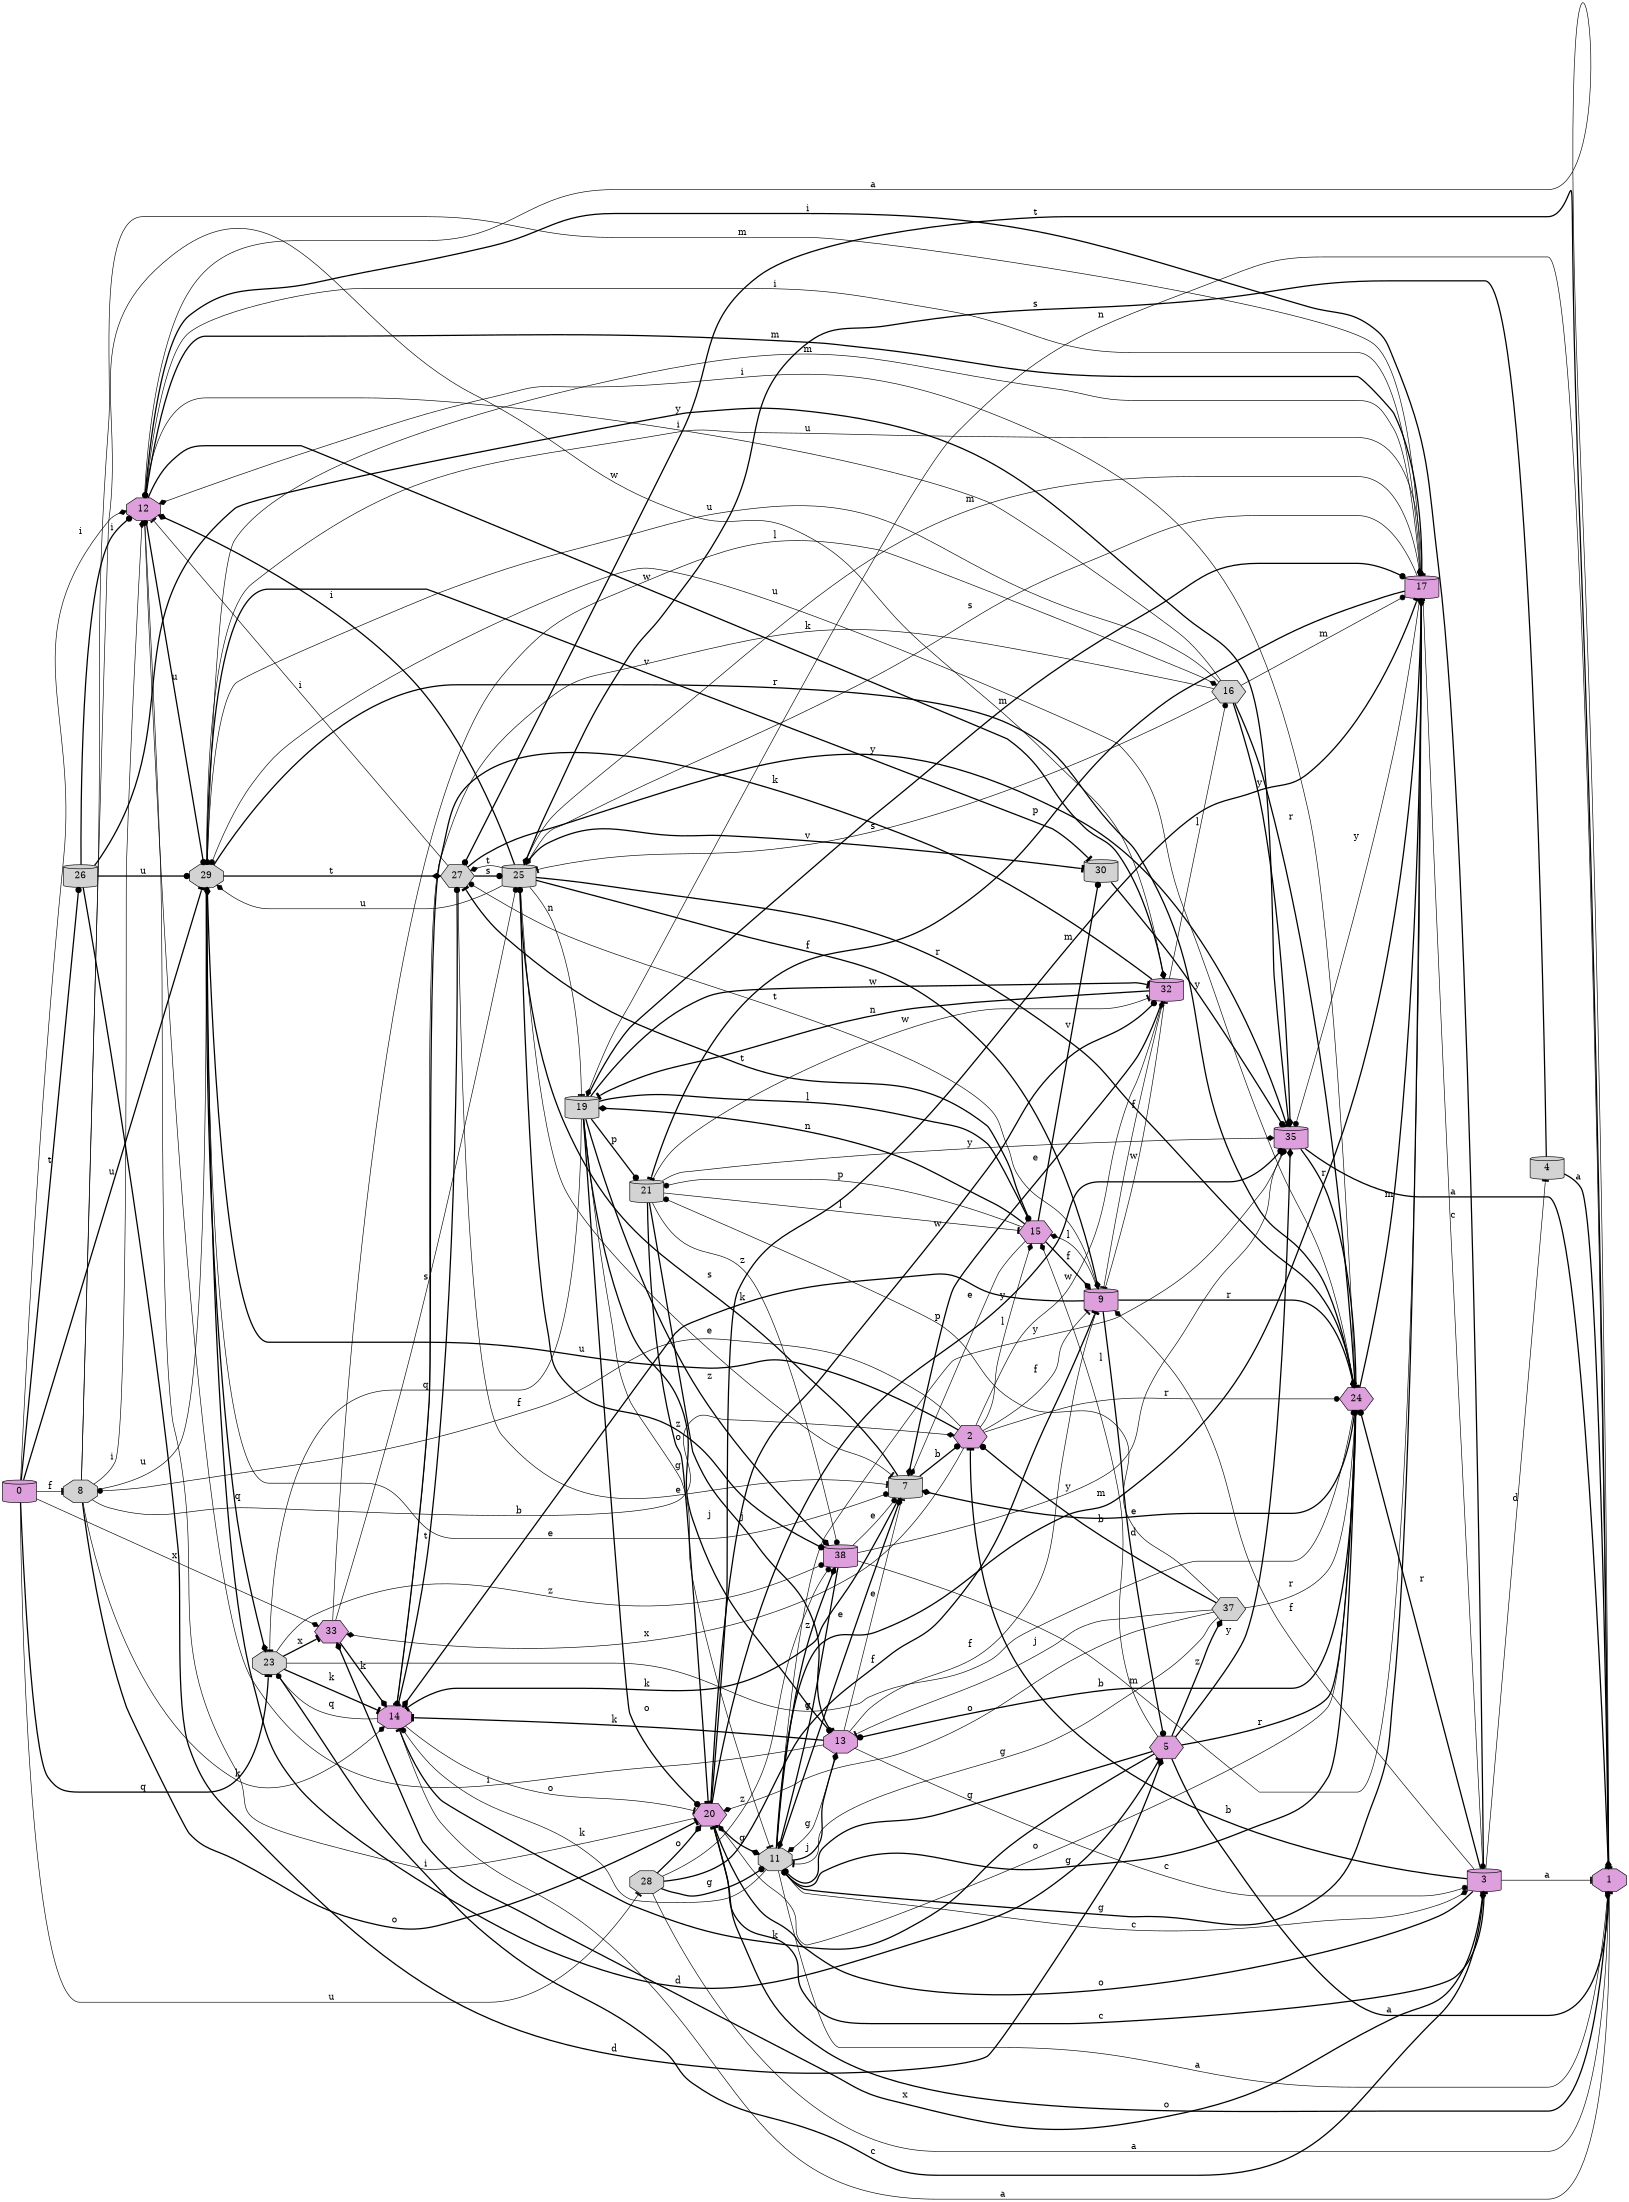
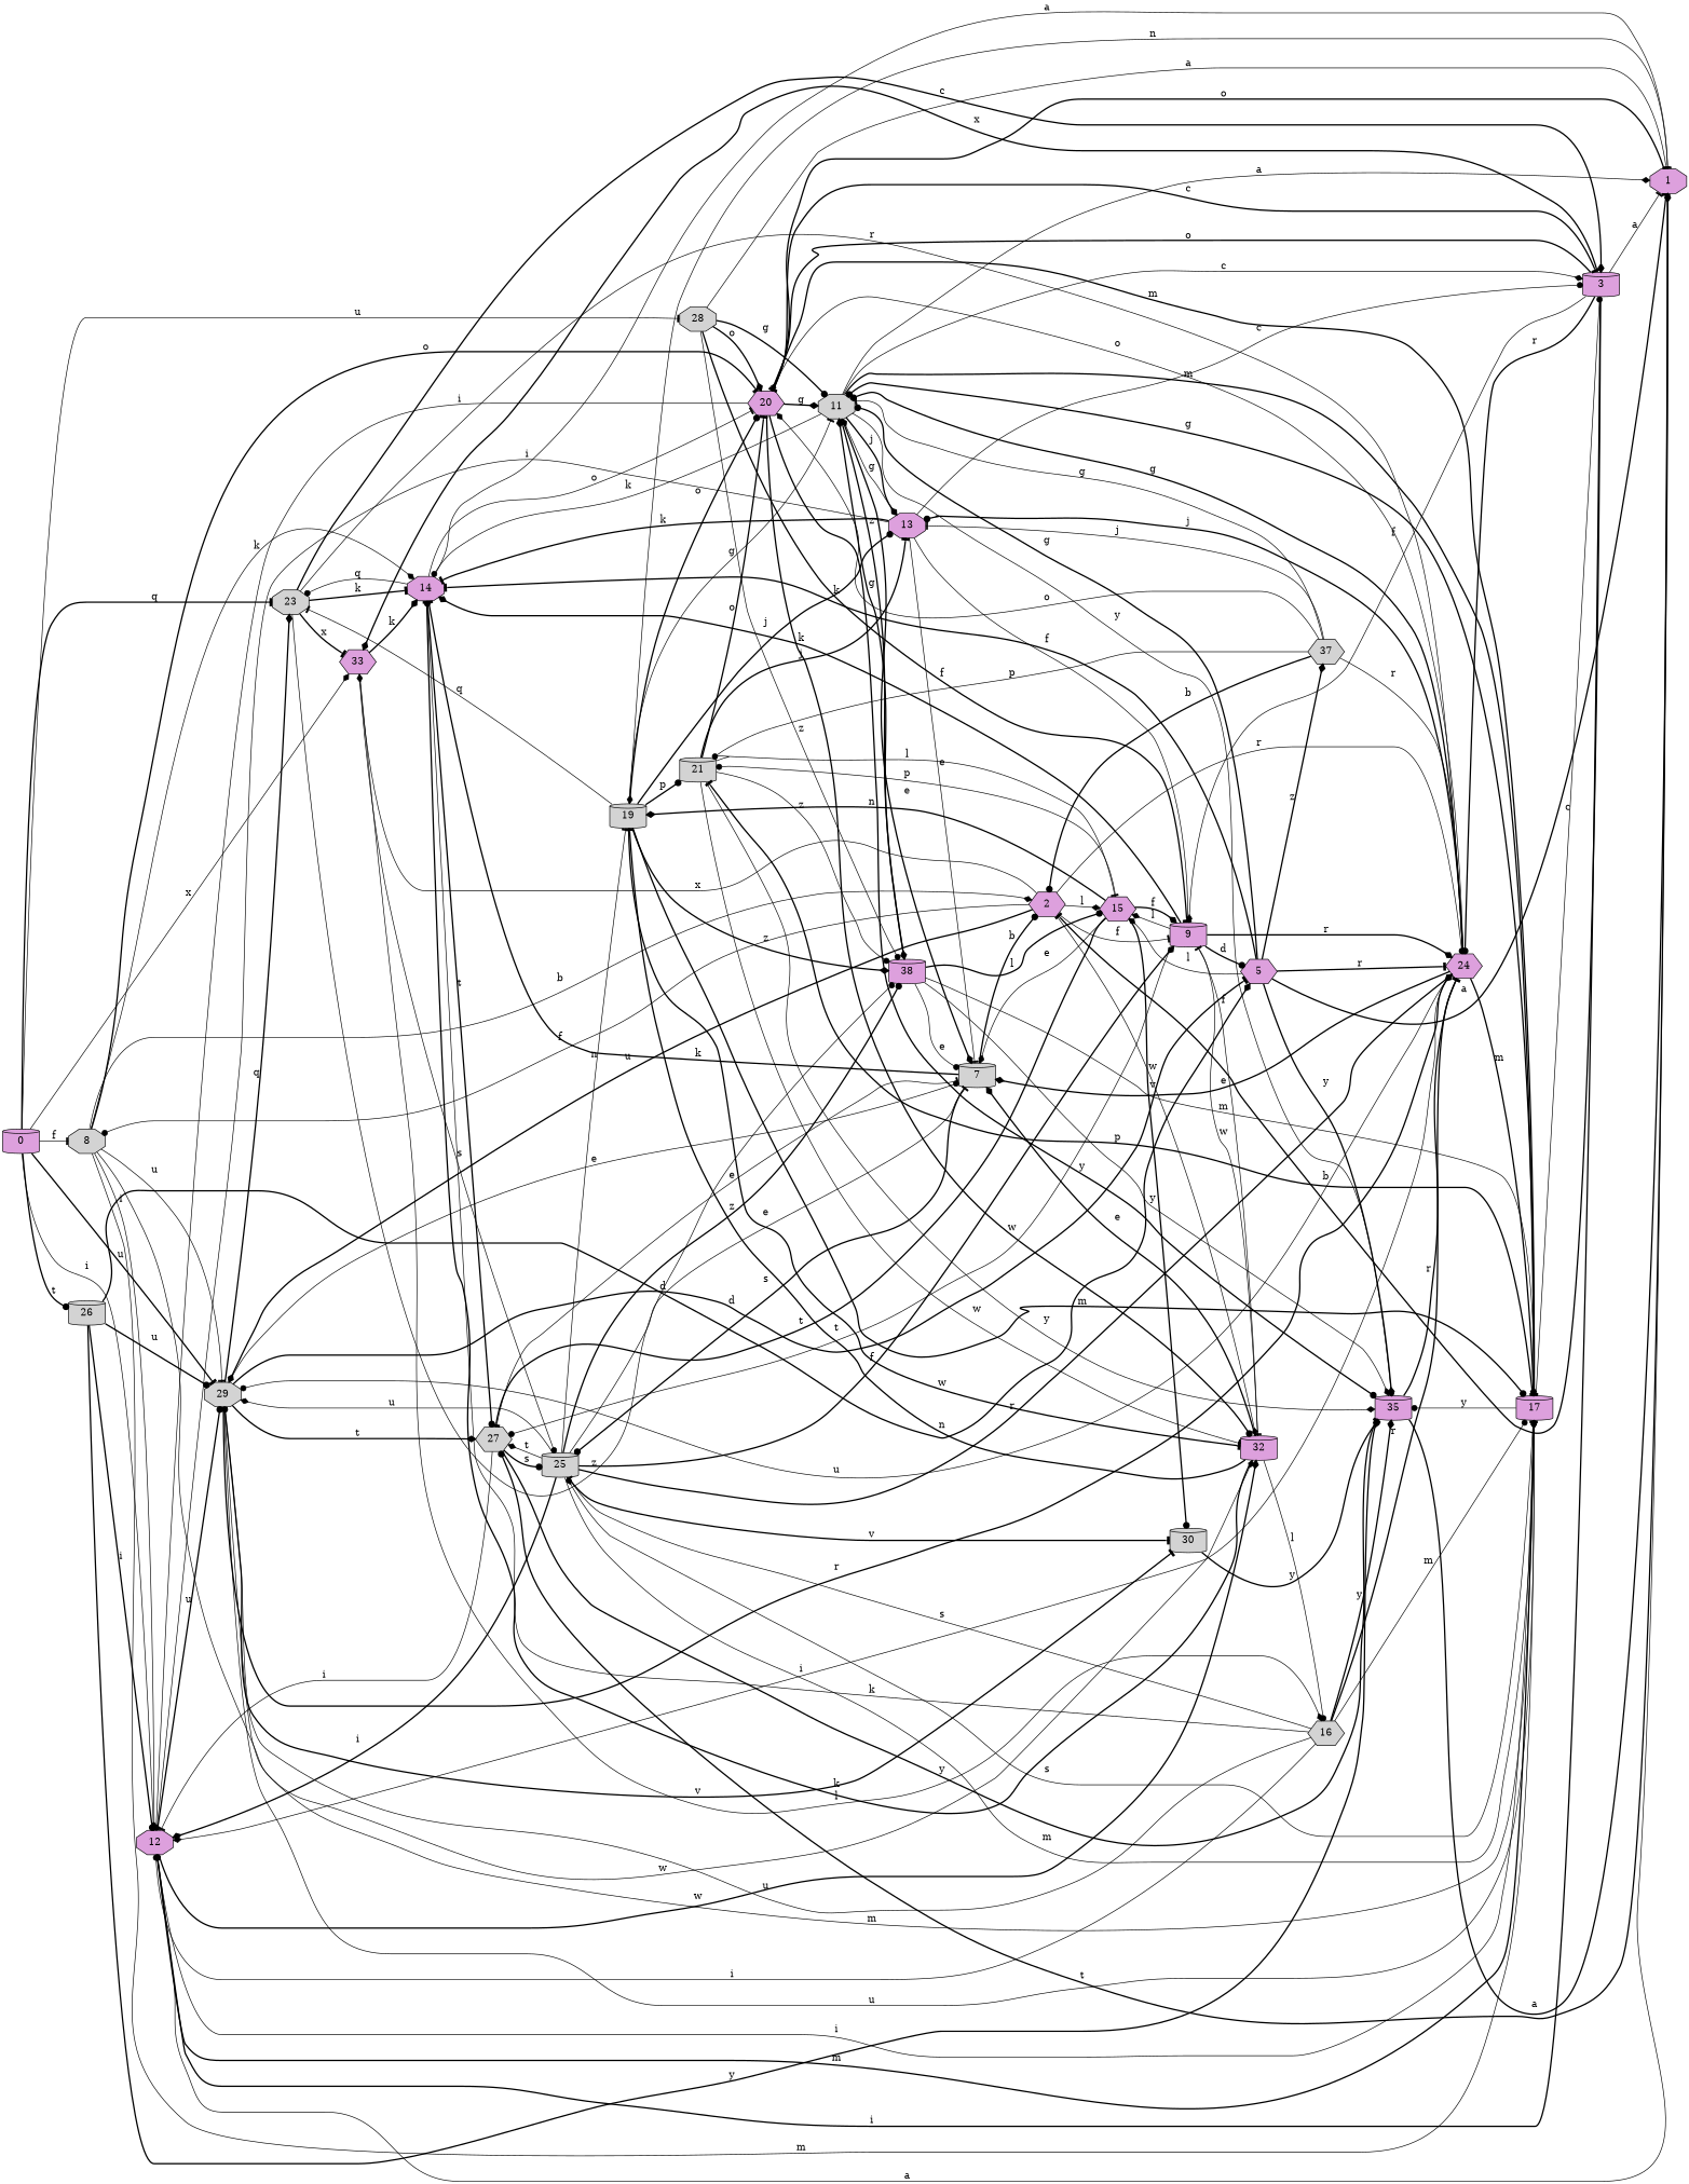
  strict digraph {
    rankdir=LR
    node [fillcolor=plum shape=cylinder style=filled]
    edge [arrowhead=diamond style=bold]
    8 [fillcolor=lightgrey shape=octagon]
    0
    12 [shape=octagon]
    23 [fillcolor=lightgrey shape=octagon]
    26 [fillcolor=lightgrey]
    28 [fillcolor=lightgrey shape=octagon]
    29 [fillcolor=lightgrey shape=octagon]
    33 [shape=hexagon]
    20 [shape=hexagon]
    2 [shape=hexagon]
    32
    14 [shape=octagon]
    17
    1 [shape=octagon]
    24 [shape=hexagon]
    3
    38
    35
    5 [shape=hexagon]
    9
    11 [fillcolor=lightgrey shape=octagon]
    27 [fillcolor=lightgrey shape=hexagon]
    7 [fillcolor=lightgrey]
    30 [fillcolor=lightgrey]
    25 [fillcolor=lightgrey]
    16 [fillcolor=lightgrey shape=hexagon]
    19 [fillcolor=lightgrey]
    15 [shape=hexagon]
    13 [shape=octagon]
    21 [fillcolor=lightgrey]
-   4 [fillcolor=lightgrey]
    37 [fillcolor=lightgrey shape=hexagon]
    8 -> 12 [label=i style=solid]
    8 -> 29 [arrowhead=tee label=u style=solid]
    8 -> 20 [arrowhead=tee label=o]
    8 -> 2 [label=b style=solid]
    8 -> 32 [label=w style=solid]
    8 -> 14 [label=k style=solid]
    8 -> 17 [arrowhead=dot label=m style=solid]
    0 -> 8 [arrowhead=tee label=f style=solid]
    0 -> 12 [label=i style=solid]
    0 -> 23 [arrowhead=tee label=q]
    0 -> 26 [arrowhead=dot label=t]
    0 -> 28 [arrowhead=tee label=u style=solid]
    0 -> 29 [arrowhead=tee label=u]
    0 -> 33 [label=x style=solid]
    12 -> 29 [arrowhead=dot label=u]
    12 -> 32 [label=w]
    12 -> 17 [arrowhead=tee label=m]
    12 -> 1 [label=a style=solid]
    23 -> 33 [arrowhead=tee label=x]
    23 -> 14 [arrowhead=tee label=k]
    23 -> 24 [arrowhead=dot label=r style=solid]
    23 -> 3 [label=c]
    23 -> 38 [arrowhead=dot label=z style=solid]
    26 -> 12 [arrowhead=dot label=i]
    26 -> 29 [arrowhead=dot label=u]
    26 -> 35 [label=y]
    26 -> 5 [label=d]
    28 -> 20 [label=o]
    28 -> 1 [arrowhead=tee label=a style=solid]
    28 -> 38 [arrowhead=dot label=z style=solid]
    28 -> 9 [arrowhead=tee label=f]
    28 -> 11 [arrowhead=dot label=g]
    29 -> 23 [label=q]
    29 -> 17 [label=m style=solid]
    29 -> 24 [label=r]
    29 -> 5 [arrowhead=tee label=d]
    29 -> 27 [label=t]
    29 -> 7 [arrowhead=dot label=e style=solid]
    29 -> 30 [arrowhead=tee label=v]
    33 -> 14 [label=k]
    33 -> 25 [arrowhead=dot label=s style=solid]
    33 -> 16 [label=l style=solid]
    20 -> 12 [arrowhead=dot label=i style=solid]
    20 -> 32 [arrowhead=dot label=w]
    20 -> 17 [arrowhead=tee label=m]
    20 -> 3 [arrowhead=tee label=c]
    20 -> 35 [arrowhead=dot label=y]
    20 -> 11 [label=g]
    2 -> 8 [arrowhead=dot label=f style=solid]
    2 -> 29 [label=u]
    2 -> 33 [label=x style=solid]
    2 -> 32 [label=w style=solid]
    2 -> 24 [arrowhead=dot label=r style=solid]
    2 -> 9 [arrowhead=tee label=f style=solid]
    2 -> 15 [label=l style=solid]
    32 -> 14 [arrowhead=tee label=k]
    32 -> 9 [arrowhead=tee label=f style=solid]
    32 -> 7 [label=e]
    32 -> 16 [arrowhead=dot label=l style=solid]
    32 -> 19 [arrowhead=tee label=n]
    14 -> 23 [arrowhead=dot label=q style=solid]
    14 -> 20 [arrowhead=tee label=o style=solid]
    14 -> 1 [arrowhead=tee label=a style=solid]
    14 -> 27 [arrowhead=dot label=t]
    17 -> 12 [arrowhead=dot label=i style=solid]
    17 -> 29 [arrowhead=tee label=u style=solid]
    17 -> 3 [arrowhead=dot label=c style=solid]
    17 -> 35 [arrowhead=dot label=y style=solid]
    17 -> 11 [arrowhead=dot label=g]
    17 -> 25 [label=s style=solid]
    17 -> 21 [arrowhead=tee label=p]
    1 -> 20 [arrowhead=tee label=o]
    1 -> 27 [arrowhead=dot label=t]
    1 -> 19 [label=n style=solid]
    24 -> 12 [label=i style=solid]
    24 -> 29 [arrowhead=dot label=u style=solid]
    24 -> 20 [label=o style=solid]
    24 -> 17 [label=m]
    24 -> 11 [arrowhead=dot label=g]
    24 -> 7 [label=e]
-   24 -> 13 [arrowhead=dot label=b]
+   24 -> 13 [arrowhead=dot label=j]
    3 -> 12 [arrowhead=dot label=i]
    3 -> 33 [label=x]
    3 -> 20 [arrowhead=tee label=o]
    3 -> 2 [arrowhead=tee label=b]
    3 -> 1 [arrowhead=tee label=a style=solid]
    3 -> 24 [arrowhead=dot label=r]
    3 -> 9 [label=f style=solid]
-   3 -> 4 [arrowhead=tee label=d style=solid]
    38 -> 17 [arrowhead=tee label=m style=solid]
    38 -> 35 [label=y style=solid]
    38 -> 11 [label=g]
    38 -> 7 [arrowhead=dot label=e style=solid]
    35 -> 1 [label=a]
    35 -> 24 [arrowhead=tee label=r]
    5 -> 14 [arrowhead=tee label=k]
    5 -> 1 [arrowhead=tee label=a]
    5 -> 24 [arrowhead=tee label=r]
    5 -> 35 [label=y]
    5 -> 11 [arrowhead=dot label=g]
    5 -> 15 [label=l style=solid]
    5 -> 37 [label=z]
    9 -> 32 [arrowhead=tee label=w style=solid]
    9 -> 14 [label=k]
    9 -> 24 [label=r]
    9 -> 5 [arrowhead=dot label=d]
    9 -> 27 [arrowhead=dot label=t style=solid]
    9 -> 15 [label=l style=solid]
    11 -> 14 [arrowhead=dot label=k style=solid]
    11 -> 17 [arrowhead=tee label=m]
    11 -> 1 [label=a style=solid]
    11 -> 3 [label=c style=solid]
    11 -> 38 [label=z]
    11 -> 35 [arrowhead=dot label=y style=solid]
    11 -> 7 [label=e]
    11 -> 13 [label=j]
    27 -> 12 [arrowhead=tee label=i style=solid]
    27 -> 35 [arrowhead=tee label=y]
    27 -> 7 [arrowhead=tee label=e style=solid]
    27 -> 25 [arrowhead=dot label=s]
    7 -> 2 [arrowhead=dot label=b]
    7 -> 14 [arrowhead=tee label=k]
    7 -> 25 [arrowhead=dot label=s]
    30 -> 35 [arrowhead=dot label=y]
    25 -> 12 [label=i]
    25 -> 29 [label=u style=solid]
    25 -> 17 [label=m style=solid]
    25 -> 24 [label=r]
    25 -> 38 [arrowhead=dot label=z]
    25 -> 9 [label=f]
    25 -> 27 [label=t style=solid]
    25 -> 7 [arrowhead=tee label=e style=solid]
    25 -> 30 [arrowhead=tee label=v]
    25 -> 19 [arrowhead=tee label=n style=solid]
    16 -> 12 [arrowhead=dot label=i style=solid]
    16 -> 29 [arrowhead=dot label=u style=solid]
    16 -> 14 [arrowhead=dot label=k style=solid]
    16 -> 17 [arrowhead=dot label=m style=solid]
    16 -> 24 [arrowhead=tee label=r]
    16 -> 35 [label=y]
    16 -> 25 [arrowhead=tee label=s style=solid]
    19 -> 23 [arrowhead=tee label=q style=solid]
    19 -> 20 [arrowhead=dot label=o]
    19 -> 32 [arrowhead=tee label=w]
    19 -> 17 [arrowhead=dot label=m]
    19 -> 38 [label=z]
    19 -> 11 [arrowhead=tee label=g style=solid]
-   19 -> 15 [arrowhead=dot label=l]
+   38 -> 15 [arrowhead=dot label=l]
    19 -> 13 [arrowhead=dot label=j]
    19 -> 21 [arrowhead=dot label=p]
    15 -> 9 [label=f]
    15 -> 27 [arrowhead=tee label=t]
    15 -> 7 [label=e style=solid]
    15 -> 30 [arrowhead=dot label=v]
    15 -> 19 [label=n]
    15 -> 21 [arrowhead=dot label=p style=solid]
    13 -> 12 [arrowhead=tee label=i style=solid]
    13 -> 14 [arrowhead=tee label=k]
    13 -> 3 [arrowhead=dot label=c style=solid]
    13 -> 9 [arrowhead=tee label=f style=solid]
    13 -> 11 [label=g style=solid]
    13 -> 7 [arrowhead=tee label=e style=solid]
    21 -> 20 [arrowhead=tee label=o]
    21 -> 32 [arrowhead=tee label=w style=solid]
    21 -> 38 [arrowhead=dot label=z style=solid]
    21 -> 35 [label=y style=solid]
    21 -> 15 [arrowhead=tee label=l style=solid]
    21 -> 13 [arrowhead=tee label=j]
-   4 -> 1 [arrowhead=tee label=a]
-   4 -> 25 [label=s]
    37 -> 20 [label=o style=solid]
    37 -> 2 [arrowhead=dot label=b]
    37 -> 24 [arrowhead=dot label=r style=solid]
    37 -> 11 [arrowhead=tee label=g style=solid]
    37 -> 13 [arrowhead=tee label=j style=solid]
    37 -> 21 [arrowhead=dot label=p style=solid]
  }
